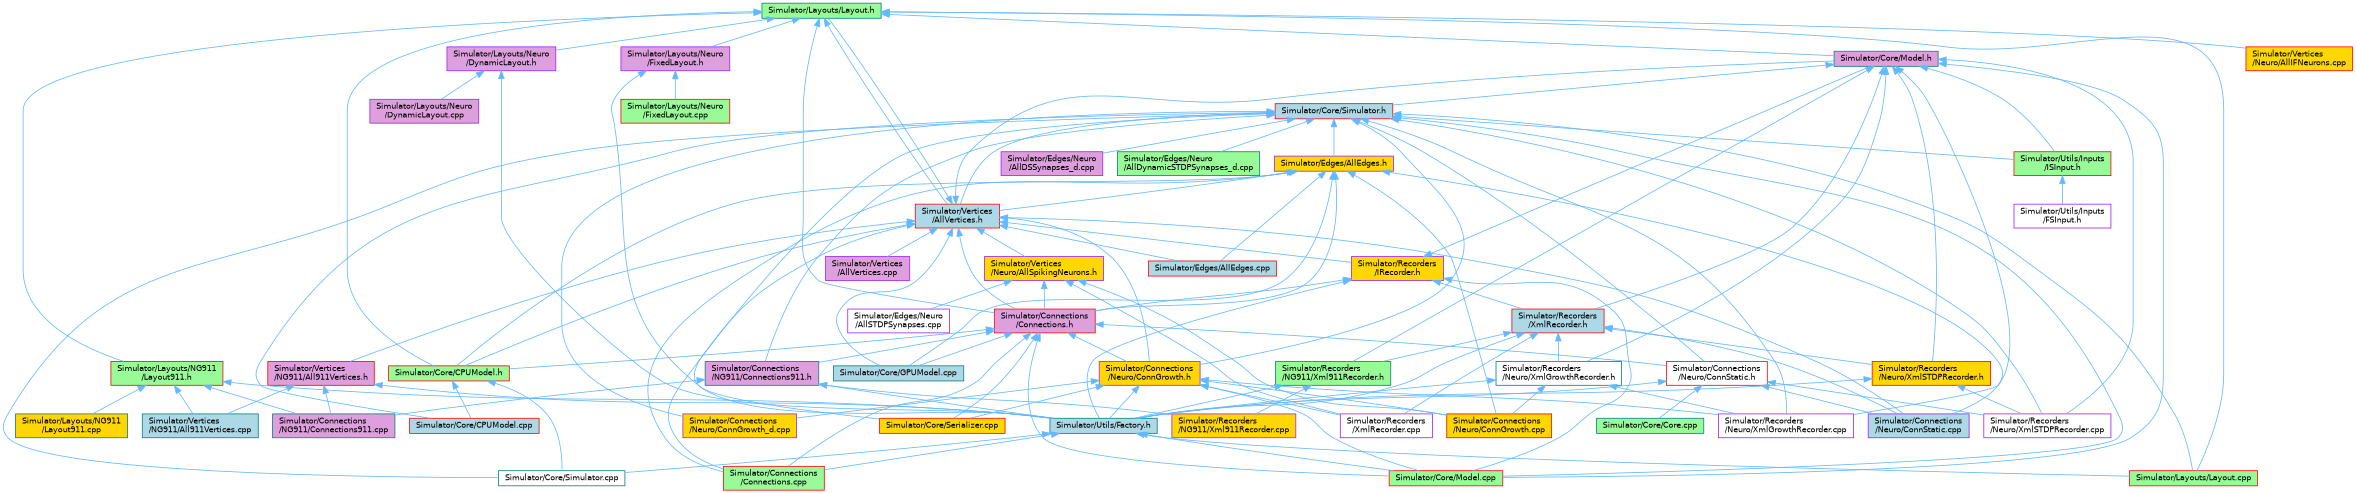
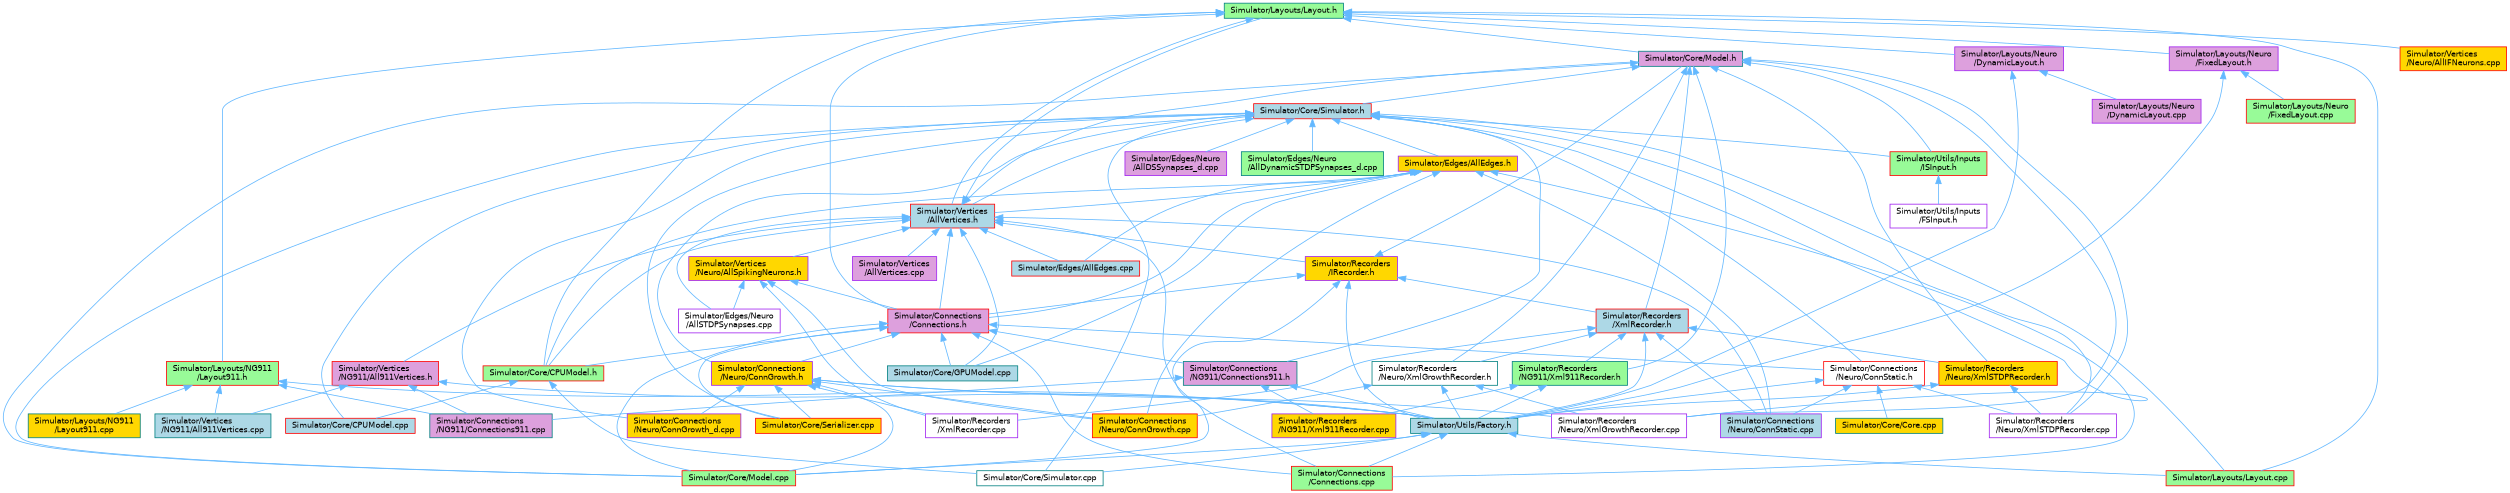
  digraph {
    node [color=red fillcolor=gold fontname=Helvetica fontsize=10 shape=box style=filled]
    edge [color=steelblue1 dir=back fontname=Helvetica fontsize=10 labelfontname=Helvetica labelfontsize=10 style=solid]
    n1 [color=teal fillcolor=palegreen fontcolor=black height=0.2 label="Simulator/Layouts/Layout.h" width=0.4]
    n2 [fillcolor=plum height=0.2 label="Simulator/Connections\l/Connections.h" width=0.4]
    n3 [fillcolor=palegreen height=0.2 label="Simulator/Layouts/Layout.cpp" width=0.4]
    n4 [fillcolor=palegreen height=0.2 label="Simulator/Core/CPUModel.h" width=0.4]
    n5 [color=teal fillcolor=plum height=0.2 label="Simulator/Core/Model.h" width=0.4]
    n6 [fillcolor=lightblue height=0.2 label="Simulator/Vertices\l/AllVertices.h" width=0.4]
    n7 [fillcolor=palegreen height=0.2 label="Simulator/Layouts/NG911\l/Layout911.h" width=0.4]
    n8 [color=purple fillcolor=plum height=0.2 label="Simulator/Layouts/Neuro\l/DynamicLayout.h" width=0.4]
    n9 [color=purple fillcolor=plum height=0.2 label="Simulator/Layouts/Neuro\l/FixedLayout.h" width=0.4]
    n10 [height=0.2 label="Simulator/Vertices\l/Neuro/AllIFNeurons.cpp" width=0.4]
    n11 [fillcolor=palegreen height=0.2 label="Simulator/Connections\l/Connections.cpp" width=0.4]
    n12 [color=teal fillcolor=plum height=0.2 label="Simulator/Connections\l/NG911/Connections911.h" width=0.4]
    n13 [fillcolor=palegreen height=0.2 label="Simulator/Core/Model.cpp" width=0.4]
    n14 [color=purple height=0.2 label="Simulator/Connections\l/Neuro/ConnGrowth.h" width=0.4]
    n15 [height=0.2 label="Simulator/Core/Serializer.cpp" width=0.4]
    n16 [fillcolor=white height=0.2 label="Simulator/Connections\l/Neuro/ConnStatic.h" width=0.4]
    n17 [color=teal fillcolor=lightblue height=0.2 label="Simulator/Core/GPUModel.cpp" width=0.4]
    n18 [color=teal fillcolor=white height=0.2 label="Simulator/Core/Simulator.cpp" width=0.4]
    n19 [fillcolor=lightblue height=0.2 label="Simulator/Core/CPUModel.cpp" width=0.4]
    n20 [color=purple fillcolor=white height=0.2 label="Simulator/Recorders\l/Neuro/XmlGrowthRecorder.cpp" width=0.4]
    n21 [color=purple fillcolor=white height=0.2 label="Simulator/Recorders\l/Neuro/XmlSTDPRecorder.cpp" width=0.4]
    n22 [fillcolor=lightblue height=0.2 label="Simulator/Core/Simulator.h" width=0.4]
    n23 [fillcolor=lightblue height=0.2 label="Simulator/Recorders\l/XmlRecorder.h" width=0.4]
    n24 [color=teal fillcolor=palegreen height=0.2 label="Simulator/Recorders\l/NG911/Xml911Recorder.h" width=0.4]
    n25 [color=teal fillcolor=white height=0.2 label="Simulator/Recorders\l/Neuro/XmlGrowthRecorder.h" width=0.4]
    n26 [height=0.2 label="Simulator/Recorders\l/Neuro/XmlSTDPRecorder.h" width=0.4]
    n27 [fillcolor=palegreen height=0.2 label="Simulator/Utils/Inputs\l/ISInput.h" width=0.4]
    n28 [color=purple fillcolor=lightblue height=0.2 label="Simulator/Connections\l/Neuro/ConnStatic.cpp" width=0.4]
    n29 [fillcolor=lightblue height=0.2 label="Simulator/Edges/AllEdges.cpp" width=0.4]
    n30 [color=purple fillcolor=white height=0.2 label="Simulator/Edges/Neuro\l/AllSTDPSynapses.cpp" width=0.4]
    n31 [color=purple height=0.2 label="Simulator/Recorders\l/IRecorder.h" width=0.4]
    n32 [color=purple fillcolor=plum height=0.2 label="Simulator/Vertices\l/AllVertices.cpp" width=0.4]
    n33 [fillcolor=plum height=0.2 label="Simulator/Vertices\l/NG911/All911Vertices.h" width=0.4]
    n34 [color=purple height=0.2 label="Simulator/Vertices\l/Neuro/AllSpikingNeurons.h" width=0.4]
    n35 [color=teal fillcolor=plum height=0.2 label="Simulator/Connections\l/NG911/Connections911.cpp" width=0.4]
    n36 [color=teal fillcolor=lightblue height=0.2 label="Simulator/Utils/Factory.h" width=0.4]
    n37 [color=teal fillcolor=lightblue height=0.2 label="Simulator/Vertices\l/NG911/All911Vertices.cpp" width=0.4]
    n38 [color=teal height=0.2 label="Simulator/Layouts/NG911\l/Layout911.cpp" width=0.4]
    n39 [color=purple fillcolor=plum height=0.2 label="Simulator/Layouts/Neuro\l/DynamicLayout.cpp" width=0.4]
    n40 [fillcolor=palegreen height=0.2 label="Simulator/Layouts/Neuro\l/FixedLayout.cpp" width=0.4]
    n41 [color=purple height=0.2 label="Simulator/Recorders\l/NG911/Xml911Recorder.cpp" width=0.4]
    n42 [height=0.2 label="Simulator/Connections\l/Neuro/ConnGrowth.cpp" width=0.4]
    n43 [color=purple height=0.2 label="Simulator/Connections\l/Neuro/ConnGrowth_d.cpp" width=0.4]
    n44 [color=purple fillcolor=white height=0.2 label="Simulator/Recorders\l/XmlRecorder.cpp" width=0.4]
-   n45 [color=teal fillcolor=palegreen height=0.2 label="Simulator/Core/Core.cpp" width=0.4]
+   n45 [color=teal height=0.2 label="Simulator/Core/Core.cpp" width=0.4]
    n46 [color=purple height=0.2 label="Simulator/Edges/AllEdges.h" width=0.4]
    n47 [color=purple fillcolor=plum height=0.2 label="Simulator/Edges/Neuro\l/AllDSSynapses_d.cpp" width=0.4]
    n48 [color=teal fillcolor=palegreen height=0.2 label="Simulator/Edges/Neuro\l/AllDynamicSTDPSynapses_d.cpp" width=0.4]
    n49 [color=purple fillcolor=white height=0.2 label="Simulator/Utils/Inputs\l/FSInput.h" width=0.4]
    n1 -> n2
    n1 -> n3
    n1 -> n4
    n1 -> n5
    n1 -> n6
    n1 -> n7
    n1 -> n8
    n1 -> n9
    n1 -> n10
    n2 -> n4
    n2 -> n11
    n2 -> n12
    n2 -> n13
    n2 -> n14
    n2 -> n15
    n2 -> n16
    n2 -> n17
    n4 -> n18
    n4 -> n19
    n5 -> n13
    n5 -> n20
    n5 -> n21
    n5 -> n22
    n5 -> n23
    n5 -> n24
    n5 -> n25
    n5 -> n26
    n5 -> n27
    n6 -> n1
    n6 -> n2
    n6 -> n4
    n6 -> n5
    n6 -> n11
    n6 -> n17
    n6 -> n28
    n6 -> n29
-   n6 -> n14
+   n6 -> n30
    n6 -> n31
    n6 -> n32
    n6 -> n33
    n6 -> n34
    n7 -> n35
    n7 -> n36
    n7 -> n37
    n7 -> n38
    n8 -> n36
    n8 -> n39
    n9 -> n36
    n9 -> n40
    n12 -> n35
    n12 -> n36
    n12 -> n41
    n14 -> n13
    n14 -> n15
    n14 -> n20
    n14 -> n36
    n14 -> n42
    n14 -> n43
    n14 -> n44
    n16 -> n21
    n16 -> n28
    n16 -> n36
    n16 -> n45
    n22 -> n3
    n22 -> n6
    n22 -> n12
    n22 -> n13
    n22 -> n14
    n22 -> n15
    n22 -> n16
    n22 -> n18
    n22 -> n19
    n22 -> n20
    n22 -> n21
    n22 -> n27
    n22 -> n43
    n22 -> n46
    n22 -> n47
    n22 -> n48
    n23 -> n24
    n23 -> n25
    n23 -> n26
    n23 -> n28
    n23 -> n36
    n23 -> n44
    n24 -> n36
    n24 -> n41
    n25 -> n20
    n25 -> n36
    n25 -> n42
    n26 -> n21
    n26 -> n36
    n27 -> n49
    n31 -> n2
    n31 -> n5
    n31 -> n13
    n31 -> n23
    n31 -> n36
    n33 -> n35
    n33 -> n36
    n33 -> n37
    n34 -> n2
    n34 -> n30
    n34 -> n42
    n34 -> n44
    n36 -> n3
    n36 -> n11
    n36 -> n13
    n36 -> n18
    n46 -> n2
    n46 -> n4
    n46 -> n6
    n46 -> n11
    n46 -> n17
    n46 -> n28
    n46 -> n29
    n46 -> n42
  }
